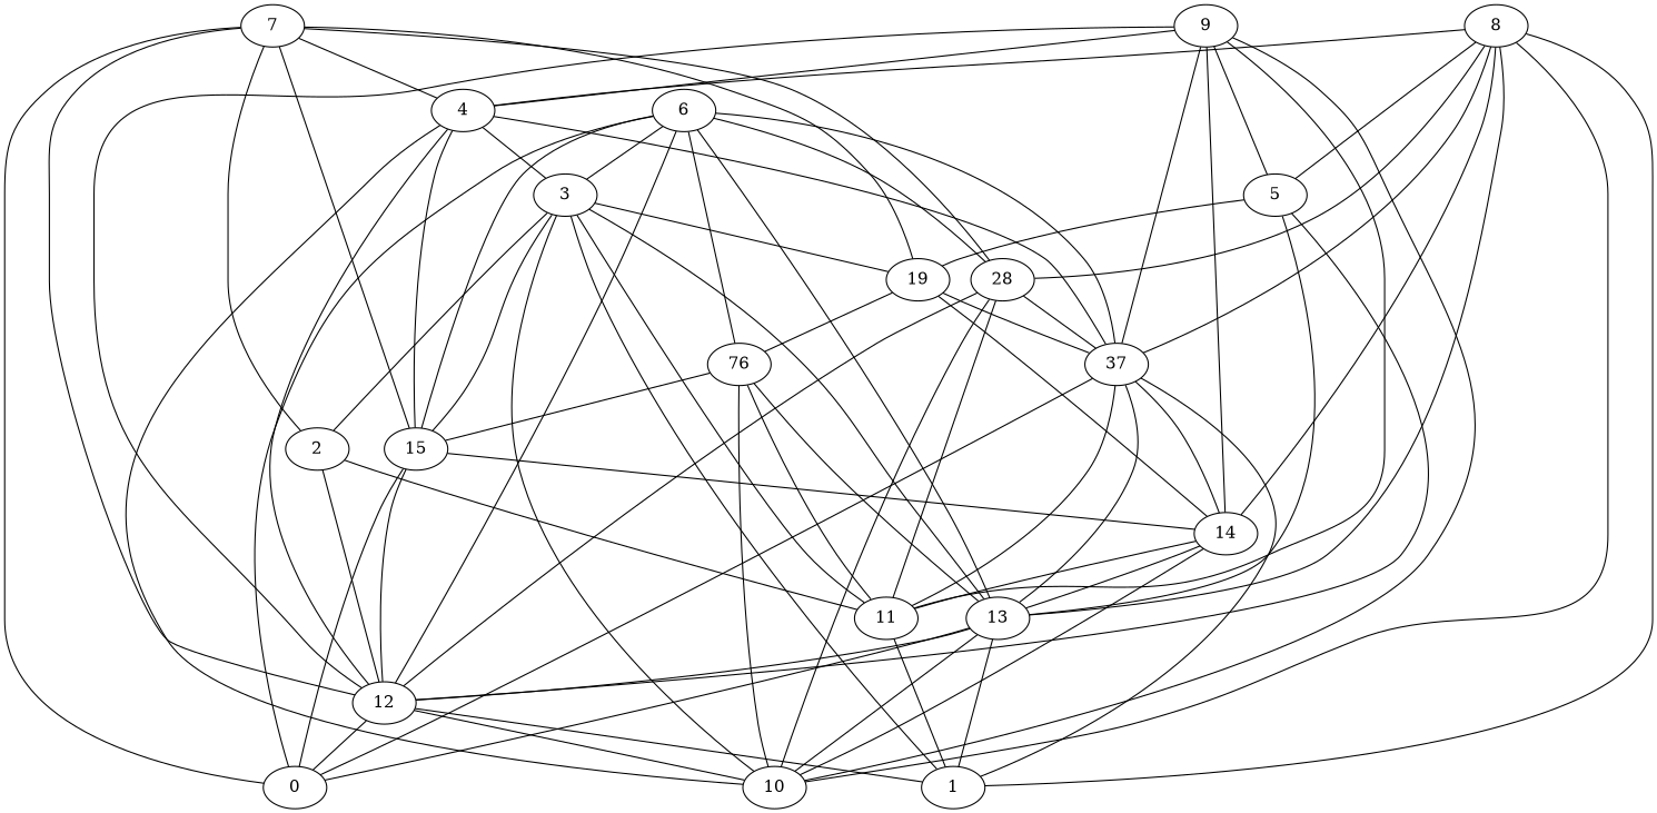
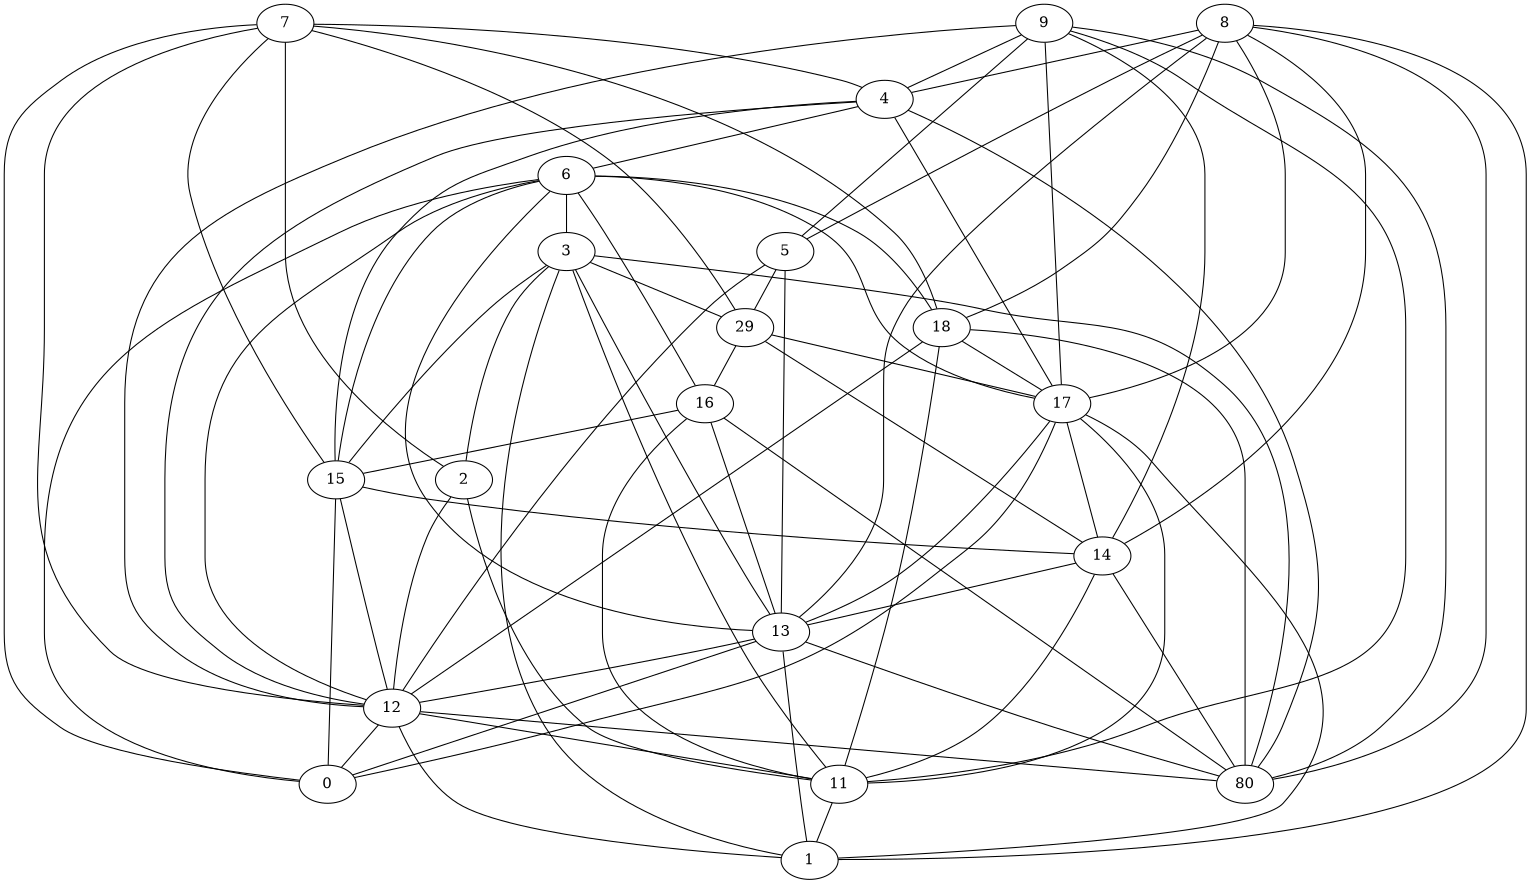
  digraph {
    edge [color=black dir=none]
    12
    0
-   10
+   10 [label=80]
    11
    1
-   19
-   16 [label=76]
-   17 [label=37]
+   19 [label=29]
+   16
+   17
    14
    15
    13
    6
-   18 [label=28]
+   18
    3
    2
    8
    5
    4
    9
    7
    subgraph sub_1 {
      12
      0
      10
      11
      1
      19
      16
      17
      14
      15
      13
      6
      18
      3
      2
      8
      5
      4
      9
      7
    }
    12 -> 0
    12 -> 10
+   12 -> 11
    12 -> 1
    11 -> 1
    19 -> 16
    19 -> 17
    19 -> 14
    16 -> 10
    16 -> 11
    16 -> 15
    16 -> 13
    17 -> 0
    17 -> 11
    17 -> 1
    17 -> 14
    17 -> 13
    14 -> 10
    14 -> 11
    14 -> 13
    15 -> 12
    15 -> 0
    15 -> 14
    13 -> 12
    13 -> 0
    13 -> 10
    13 -> 1
    6 -> 12
    6 -> 0
    6 -> 16
    6 -> 17
    6 -> 15
    6 -> 13
    6 -> 18
    6 -> 3
    18 -> 12
    18 -> 10
    18 -> 11
    18 -> 17
    3 -> 10
    3 -> 11
    3 -> 1
    3 -> 19
    3 -> 15
    3 -> 13
    3 -> 2
    2 -> 12
    2 -> 11
    8 -> 10
    8 -> 1
    8 -> 17
    8 -> 14
    8 -> 13
    8 -> 18
    8 -> 5
    8 -> 4
    5 -> 12
    5 -> 19
    5 -> 13
    4 -> 12
    4 -> 10
    4 -> 17
    4 -> 15
-   4 -> 3
+   4 -> 6
    9 -> 12
    9 -> 10
    9 -> 11
    9 -> 17
    9 -> 14
    9 -> 5
    9 -> 4
    7 -> 12
    7 -> 0
    7 -> 19
    7 -> 15
    7 -> 18
    7 -> 2
    7 -> 4
  }
